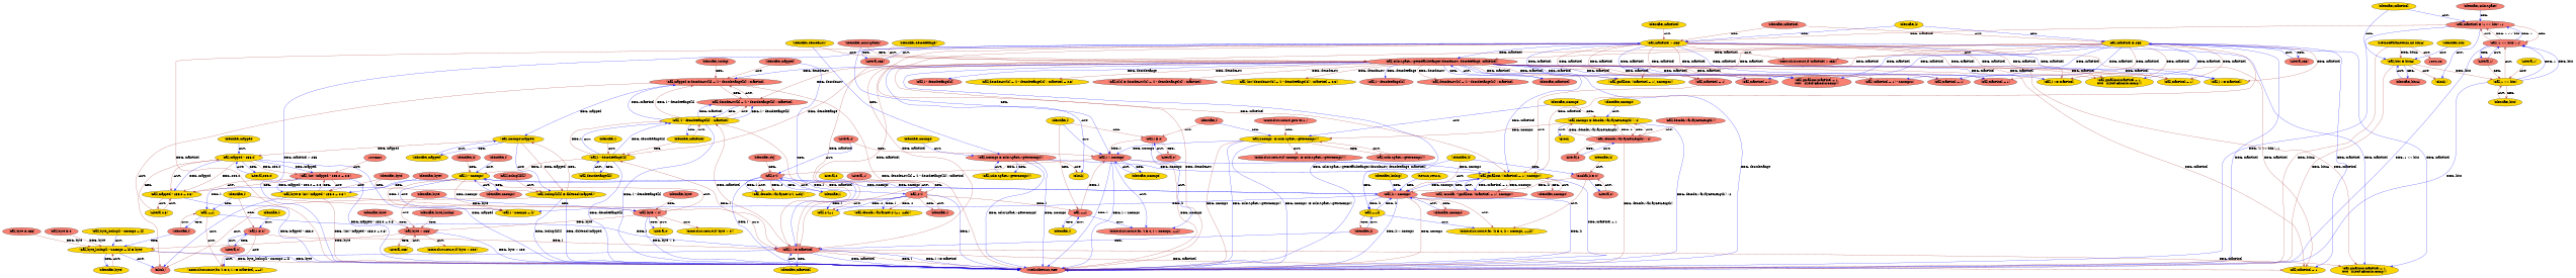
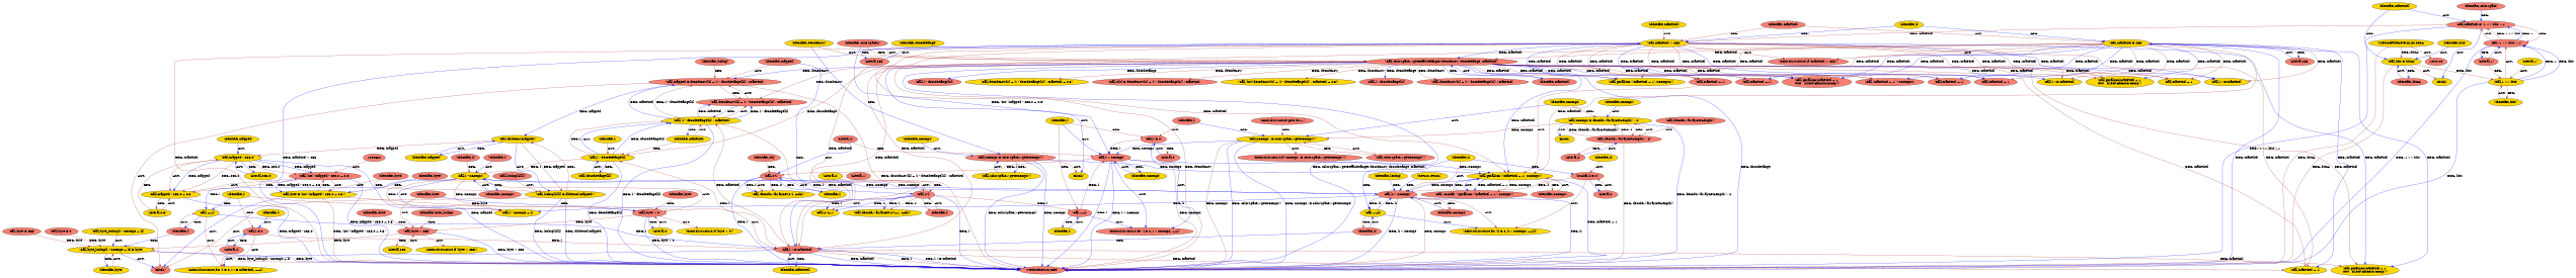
  digraph {
    node [fillcolor=salmon style=filled]
    edge [arrowhead=vee color=brown]
    n1 [label="(Call,mapped = decodeLow[k] + (i * decodeRange[k]) / maxPixel)"]
-   n2 [fillcolor=gold label="(Call,nComps(mapped))"]
+   n2 [fillcolor=gold label="(Call,dblToCol(mapped))"]
    n3 [label="(Call,decodeLow[k] + (i * decodeRange[k]) / maxPixel)"]
    n4 [label="(MethodReturn,RET)"]
    n5 [label="(Block,)"]
    n6 [fillcolor=gold label="(Call,lookup[k][i] = dblToCol(mapped))"]
    n7 [fillcolor=gold label="(Call,mapped * 255.0)"]
    n8 [fillcolor=gold label="(Identifier,mapped)"]
    n9 [fillcolor=gold label="(Call,(i * decodeRange[k]) / maxPixel)"]
    n10 [label="(Call,colorSpace->getDefaultRanges(decodeLow, decodeRange, maxPixel))"]
    n11 [fillcolor=gold label="(Call,i * decodeRange[k])"]
    n12 [label="(Call,i <= maxPixel)"]
    n13 [fillcolor=gold label="(Call,gmallocn ((maxPixel + 1), nComps))"]
    n14 [label="(Call,maxPixel + 1)"]
    n15 [label="(Call,i * decodeRange[0])"]
    n16 [fillcolor=gold label="(Call,maxPixel + 1)"]
    n17 [label="(Call,gmallocn(maxPixel + 1,\n \t\t\t\t\t   sizeof(GfxColorComp)))"]
    n18 [fillcolor=gold label="(Call,gmallocn(maxPixel + 1,\n\t\t\t\t\t   sizeof(GfxColorComp)))"]
    n19 [fillcolor=gold label="(Call,decodeLow[0] + (i * decodeRange[0]) / maxPixel + 0.5)"]
    n20 [label="(Call,x[0] = decodeLow[0] + (i * decodeRange[0]) / maxPixel)"]
    n21 [fillcolor=gold label="(Call,(int)(decodeLow[0] + (i * decodeRange[0]) / maxPixel + 0.5))"]
    n22 [label="(Call,i * decodeRange[0])"]
    n23 [fillcolor=gold label="(Call,gmallocn(maxPixel + 1,\n\t\t\t\t\t   sizeof(GfxColorComp)))"]
    n24 [fillcolor=gold label="(Block,)"]
    n25 [label="(Call,decodeLow[0] + (i * decodeRange[0]) / maxPixel)"]
    n26 [fillcolor=gold label="(Call,i <= maxPixel)"]
    n27 [label="(Identifier,maxPixel)"]
    n28 [fillcolor=gold label="(Call,gmallocn ((maxPixel + 1), nComps2))"]
    n29 [label="(Call,maxPixel + 1)"]
    n30 [label="(Call,(maxPixel + 1) * nComps2)"]
    n31 [label="(Call,maxPixel + 1)"]
    n32 [label="(Call,maxPixel + 1)"]
    n33 [fillcolor=gold label="(Call,i <= maxPixel)"]
    n34 [fillcolor=gold label="(Call,maxPixel + 1)"]
    n35 [fillcolor=gold label="(Call,i * nComps)"]
    n36 [fillcolor=gold label="(Call,decodeRange[k])"]
    n37 [fillcolor=gold label="(Identifier,maxPixel)"]
    n38 [fillcolor=gold label="(ControlStructure,for (i = 0; i <= maxPixel; ++i))"]
    n39 [label="(Call,k < nComps)"]
    n40 [label="(Call,(Guchar *)gmallocn ((maxPixel + 1), nComps))"]
    n41 [label="(Identifier,nComps)"]
    n42 [fillcolor=gold label="(Call,maxPixel = 255)"]
    n43 [label="(Literal,255)"]
    n44 [label="(ControlStructure,if (maxPixel > 255))"]
    n45 [fillcolor=gold label="(Call,maxPixel > 255)"]
    n46 [label="(Literal,255)"]
    n47 [label="(Call,maxPixel = (1 << bits) - 1)"]
    n48 [label="(Call,(1 << bits) - 1)"]
    n49 [fillcolor=gold label="(Block,)"]
    n50 [label="(Literal,1)"]
    n51 [fillcolor=gold label="(Call,1 << bits)"]
    n52 [fillcolor=gold label="(Identifier,bits)"]
    n53 [fillcolor=gold label="(Call,bits = bitsA)"]
    n54 [label="(Identifier,bitsA)"]
    n55 [fillcolor=gold label="(MethodParameterIn,int bitsA)"]
    1000100
    n57 [fillcolor=gold label="(Identifier,maxPixel)"]
    n58 [fillcolor=gold label="(Call,++i)"]
    n59 [label="(Identifier,nComps)"]
    n60 [fillcolor=gold label="(Call,i * nComps + k)"]
    n61 [label="(Call,i = 0)"]
    n62 [label="(Literal,0)"]
    n63 [label="(Identifier,i)"]
    n64 [fillcolor=gold label="(Call,byte_lookup[i * nComps + k] = byte)"]
    n65 [fillcolor=gold label="(Call,++k)"]
    n66 [label="(Identifier,nComps)"]
    n67 [fillcolor=gold label="(ControlStructure,for (k = 0; k < nComps; ++k))"]
    n68 [label="(Identifier,k)"]
    n69 [label="(Guchar,k = 0)"]
    n70 [label="(Literal,0)"]
    n71 [label="(Call,i < nComps)"]
    n72 [label="(Call,2*i)"]
    n73 [fillcolor=gold label="(Identifier,nComps)"]
    n74 [label="(ControlStructure,for (i = 0; i < nComps; ++i))"]
    n75 [label="(Call,2*i)"]
    n76 [fillcolor=gold label="(Call,decode->arrayGet(2*i, &obj))"]
    n77 [fillcolor=gold label="(Identifier,i)"]
    n78 [label="(Call,++i)"]
    n79 [fillcolor=gold label="(Identifier,i)"]
    n80 [fillcolor=gold label="(Call,decode->arrayGet(2*i+1, &obj))"]
    n81 [fillcolor=gold label="(Call,2*i+1)"]
    n82 [label="(Identifier,i)"]
    n83 [label="(Call,i = 0)"]
    n84 [label="(Literal,0)"]
    n85 [fillcolor=gold label="(Call,nComps != colorSpace->getNComps())"]
    n86 [label="(ControlStructure,if (nComps != colorSpace->getNComps()))"]
    n87 [label="(Call,colorSpace->getNComps())"]
    n88 [fillcolor=gold label="(Call,nComps = decode->arrayGetLength() / 2)"]
    n89 [label="(Call,decode->arrayGetLength() / 2)"]
    n90 [fillcolor=gold label="(Block,)"]
    n91 [label="(Literal,2)"]
    n92 [label="(Call,nComps = colorSpace->getNComps())"]
    n93 [fillcolor=gold label="(Call,colorSpace->getNComps())"]
    n94 [label="(Call,(int) (mapped * 255.0 + 0.5))"]
    n95 [fillcolor=gold label="(Call,mapped * 255.0 + 0.5)"]
    n96 [fillcolor=gold label="(Literal,255.0)"]
    n97 [fillcolor=gold label="(Call,byte = (int) (mapped * 255.0 + 0.5))"]
    n98 [fillcolor=gold label="(Literal,0.5)"]
    n99 [label="(Call,byte < 0)"]
    n100 [label="(Call,byte > 255)"]
    n101 [fillcolor=gold label="(Literal,0)"]
    n102 [fillcolor=gold label="(ControlStructure,if (byte < 0))"]
    n103 [fillcolor=gold label="(ControlStructure,if (byte > 255))"]
    n104 [fillcolor=gold label="(Literal,255)"]
    n105 [fillcolor=gold label="(Identifier,byte)"]
    n106 [label="(Identifier,obj)"]
    n107 [fillcolor=gold label="(Identifier,k)"]
    n108 [label="(Identifier,k)"]
    n109 [label="(Identifier,byte)"]
    n110 [fillcolor=gold label="(Identifier,maxPixel)"]
    n111 [fillcolor=gold label="(Identifier,i)"]
    n112 [label="(Identifier,byte_lookup)"]
    n113 [fillcolor=gold label="(Identifier,nComps)"]
    n114 [fillcolor=gold label="(Identifier,k)"]
    n115 [label="(Identifier,byte)"]
    n116 [fillcolor=gold label="(Literal,2)"]
    n117 [label="(Call,decode->arrayGetLength())"]
    n118 [label="(Identifier,colorSpace2)"]
    n119 [fillcolor=gold label="(Identifier,nComps)"]
    n120 [label="(Identifier,mapped)"]
    n121 [label="(Identifier,lookup)"]
    n122 [fillcolor=gold label="(Identifier,decodeRange)"]
    n123 [fillcolor=gold label="(Identifier,nComps)"]
    n124 [fillcolor=gold label="(Identifier,decodeLow)"]
    n125 [fillcolor=gold label="(Identifier,maxPixel)"]
    n126 [label="(Identifier,maxPixel)"]
    n127 [label="(Identifier,i)"]
    n128 [label="(Identifier,i)"]
    n129 [label="(Call,byte = 0)"]
    n130 [label="(Identifier,byte)"]
    n131 [label="(Identifier,colorSpace)"]
    n132 [fillcolor=gold label="(Literal,1)"]
    n133 [fillcolor=gold label="(Identifier,lookup)"]
    n134 [label="(Literal,1)"]
    n135 [fillcolor=gold label="(Call,byte_lookup[i * nComps + k])"]
    n136 [fillcolor=gold label="(Return,return;)"]
    n137 [fillcolor=gold label="(Identifier,k)"]
    n138 [fillcolor=gold label="(Identifier,mapped)"]
    n139 [fillcolor=gold label="(Identifier,i)"]
    n140 [label="(Literal,2)"]
    n141 [fillcolor=gold label="(Identifier,bits)"]
    n142 [fillcolor=gold label="(Identifier,i)"]
    n143 [label="(Identifier,byte)"]
    n144 [label="(Identifier,byte)"]
    n145 [label="(Call,lookup[k][i])"]
    n146 [fillcolor=gold label="(Identifier,i)"]
    n147 [label="(ControlStructure,goto err1;)"]
    n148 [label="(Call,byte = 255)"]
    1000554
    n1 -> n2 [arrowhead=normal color=blue label="DDG: mapped"]
    n1 -> n3 [label="CFG: "]
    n1 -> n4 [arrowhead=normal label="DDG: decodeLow[k] + (i * decodeRange[k]) / maxPixel"]
    n1 -> n5 [label="AST: "]
    n2 -> n6 [arrowhead=normal color=blue label="AST: "]
    n2 -> n6 [label="DDG: mapped"]
    n2 -> n7 [label="DDG: mapped"]
    n2 -> n8 [color=blue label="CFG: "]
    n3 -> n1 [arrowhead=normal label="AST: "]
    n3 -> n9 [arrowhead=normal color=blue label="CFG: "]
    n6 -> n2 [arrowhead=normal label="CFG: "]
    n6 -> n4 [color=blue label="DDG: lookup[k][i]"]
    n6 -> n4 [color=blue label="DDG: dblToCol(mapped)"]
    n6 -> n5 [arrowhead=normal label="AST: "]
    n7 -> n4 [color=blue label="DDG: mapped"]
    n7 -> n94 [color=blue label="DDG: mapped"]
    n7 -> n94 [label="DDG: 255.0"]
    n7 -> n95 [label="AST: "]
    n7 -> n95 [arrowhead=normal color=blue label="DDG: mapped"]
    n7 -> n95 [label="DDG: 255.0"]
    n7 -> n96 [arrowhead=normal color=blue label="CFG: "]
    n8 -> n2 [arrowhead=normal color=blue label="AST: "]
    n9 -> n1 [label="DDG: i * decodeRange[k]"]
    n9 -> n1 [arrowhead=normal color=blue label="DDG: maxPixel"]
    n9 -> n3 [arrowhead=normal label="AST: "]
    n9 -> n3 [arrowhead=normal color=blue label="DDG: i * decodeRange[k]"]
    n9 -> n3 [color=blue label="DDG: maxPixel"]
    n9 -> n4 [color=blue label="DDG: i * decodeRange[k]"]
    n9 -> n12 [arrowhead=normal label="DDG: maxPixel"]
    n9 -> n57 [color=blue label="CFG: "]
    n10 -> n1 [arrowhead=normal color=blue label="DDG: decodeLow"]
    n10 -> n3 [arrowhead=normal label="DDG: decodeLow"]
    n10 -> n4 [arrowhead=normal label="DDG: decodeLow"]
    n10 -> n4 [color=blue label="DDG: colorSpace->getDefaultRanges(decodeLow, decodeRange, maxPixel)"]
    n10 -> n4 [arrowhead=normal color=blue label="DDG: decodeRange"]
    n10 -> n11 [label="DDG: decodeRange"]
    n10 -> n12 [arrowhead=normal label="DDG: maxPixel"]
    n10 -> n13 [color=blue label="DDG: maxPixel"]
    n10 -> n14 [arrowhead=normal label="DDG: maxPixel"]
    n10 -> n15 [arrowhead=normal color=blue label="DDG: decodeRange"]
    n10 -> n16 [label="DDG: maxPixel"]
    n10 -> n17 [color=blue label="DDG: maxPixel"]
    n10 -> n18 [arrowhead=normal label="DDG: maxPixel"]
    n10 -> n19 [label="DDG: decodeLow"]
    n10 -> n20 [arrowhead=normal label="DDG: decodeLow"]
    n10 -> n21 [arrowhead=normal label="DDG: decodeLow"]
    n10 -> n22 [arrowhead=normal color=blue label="DDG: decodeRange"]
    n10 -> n23 [label="DDG: maxPixel"]
    n10 -> n24 [arrowhead=normal color=blue label="AST: "]
    n10 -> n25 [label="DDG: decodeLow"]
    n10 -> n26 [arrowhead=normal color=blue label="DDG: maxPixel"]
    n10 -> n27 [arrowhead=normal color=blue label="CFG: "]
    n10 -> n28 [label="DDG: maxPixel"]
    n10 -> n29 [color=blue label="DDG: maxPixel"]
    n10 -> n30 [label="DDG: maxPixel"]
    n10 -> n31 [color=blue label="DDG: maxPixel"]
    n10 -> n32 [arrowhead=normal label="DDG: maxPixel"]
    n10 -> n33 [arrowhead=normal color=blue label="DDG: maxPixel"]
    n10 -> n34 [label="DDG: maxPixel"]
    n11 -> n4 [arrowhead=normal color=blue label="DDG: decodeRange[k]"]
    n11 -> n9 [color=blue label="AST: "]
    n11 -> n9 [label="DDG: i"]
    n11 -> n9 [arrowhead=normal color=blue label="DDG: decodeRange[k]"]
    n11 -> n35 [arrowhead=normal label="DDG: i"]
    n11 -> n36 [color=blue label="CFG: "]
    n12 -> n4 [label="DDG: i"]
    n12 -> n4 [arrowhead=normal color=blue label="DDG: i <= maxPixel"]
    n12 -> n4 [arrowhead=normal color=blue label="DDG: maxPixel"]
    n12 -> n9 [arrowhead=normal label="DDG: maxPixel"]
    n12 -> n11 [label="DDG: i"]
    n12 -> n16 [label="DDG: maxPixel"]
    n12 -> n18 [arrowhead=normal label="DDG: maxPixel"]
    n12 -> n37 [color=blue label="CFG: "]
    n12 -> n38 [arrowhead=normal color=blue label="AST: "]
    n13 -> n4 [color=blue label="DDG: maxPixel + 1"]
    n13 -> n39 [arrowhead=normal color=blue label="DDG: nComps"]
    n13 -> n40 [arrowhead=normal color=blue label="AST: "]
    n13 -> n40 [color=blue label="DDG: maxPixel + 1"]
    n13 -> n40 [arrowhead=normal label="DDG: nComps"]
    n13 -> n41 [arrowhead=normal label="CFG: "]
    n14 -> n13 [arrowhead=normal label="AST: "]
    n27 -> n10 [arrowhead=normal color=blue label="AST: "]
    n35 -> n39 [color=blue label="DDG: nComps"]
    n35 -> n58 [color=blue label="DDG: i"]
    n35 -> n59 [color=blue label="CFG: "]
    n35 -> n60 [arrowhead=normal color=blue label="AST: "]
    n35 -> n60 [label="DDG: i"]
    n35 -> n60 [label="DDG: nComps"]
    n36 -> n11 [color=blue label="AST: "]
    n37 -> n12 [arrowhead=normal color=blue label="AST: "]
    n39 -> n4 [color=blue label="DDG: k"]
    n39 -> n4 [color=blue label="DDG: k < nComps"]
    n39 -> n4 [arrowhead=normal label="DDG: nComps"]
    n39 -> n35 [arrowhead=normal color=blue label="DDG: nComps"]
    n39 -> n60 [color=blue label="DDG: k"]
    n39 -> n65 [arrowhead=normal color=blue label="DDG: k"]
    n39 -> n66 [label="CFG: "]
    n39 -> n67 [arrowhead=normal label="AST: "]
    n40 -> n13 [color=blue label="CFG: "]
    n41 -> n13 [label="AST: "]
    n42 -> n4 [color=blue label="DDG: maxPixel"]
    n42 -> n10 [arrowhead=normal label="DDG: maxPixel"]
    n42 -> n12 [arrowhead=normal label="DDG: maxPixel"]
    n42 -> n13 [arrowhead=normal label="DDG: maxPixel"]
    n42 -> n14 [arrowhead=normal label="DDG: maxPixel"]
    n42 -> n16 [arrowhead=normal color=blue label="DDG: maxPixel"]
    n42 -> n17 [arrowhead=normal color=blue label="DDG: maxPixel"]
    n42 -> n18 [arrowhead=normal color=blue label="DDG: maxPixel"]
    n42 -> n23 [color=blue label="DDG: maxPixel"]
    n42 -> n26 [arrowhead=normal label="DDG: maxPixel"]
    n42 -> n28 [arrowhead=normal label="DDG: maxPixel"]
    n42 -> n29 [arrowhead=normal color=blue label="DDG: maxPixel"]
    n42 -> n30 [color=blue label="DDG: maxPixel"]
    n42 -> n31 [color=blue label="DDG: maxPixel"]
    n42 -> n32 [label="DDG: maxPixel"]
    n42 -> n33 [arrowhead=normal label="DDG: maxPixel"]
    n42 -> n34 [arrowhead=normal label="DDG: maxPixel"]
    n42 -> n43 [color=blue label="CFG: "]
    n42 -> n44 [label="AST: "]
    n43 -> n42 [color=blue label="AST: "]
    n45 -> n4 [color=blue label="DDG: maxPixel > 255"]
    n45 -> n4 [label="DDG: maxPixel"]
    n45 -> n10 [arrowhead=normal color=blue label="DDG: maxPixel"]
    n45 -> n12 [arrowhead=normal label="DDG: maxPixel"]
    n45 -> n13 [arrowhead=normal label="DDG: maxPixel"]
    n45 -> n14 [arrowhead=normal label="DDG: maxPixel"]
    n45 -> n16 [label="DDG: maxPixel"]
    n45 -> n17 [color=blue label="DDG: maxPixel"]
    n45 -> n18 [color=blue label="DDG: maxPixel"]
    n45 -> n23 [label="DDG: maxPixel"]
    n45 -> n26 [color=blue label="DDG: maxPixel"]
    n45 -> n28 [arrowhead=normal color=blue label="DDG: maxPixel"]
    n45 -> n29 [arrowhead=normal label="DDG: maxPixel"]
    n45 -> n30 [arrowhead=normal label="DDG: maxPixel"]
    n45 -> n31 [label="DDG: maxPixel"]
    n45 -> n32 [color=blue label="DDG: maxPixel"]
    n45 -> n33 [arrowhead=normal label="DDG: maxPixel"]
    n45 -> n34 [label="DDG: maxPixel"]
    n45 -> n44 [arrowhead=normal label="AST: "]
    n45 -> n46 [color=blue label="CFG: "]
    n46 -> n45 [arrowhead=normal color=blue label="AST: "]
    n47 -> n4 [color=blue label="DDG: (1 << bits) - 1"]
    n47 -> n45 [arrowhead=normal label="DDG: maxPixel"]
    n47 -> n48 [label="CFG: "]
    n47 -> n49 [color=blue label="AST: "]
    n48 -> n4 [color=blue label="DDG: 1 << bits"]
    n48 -> n47 [arrowhead=normal label="AST: "]
    n48 -> n47 [label="DDG: 1 << bits"]
    n48 -> n47 [color=blue label="DDG: 1"]
    n48 -> n50 [color=blue label="CFG: "]
    n50 -> n48 [color=blue label="AST: "]
    n50 -> n51 [arrowhead=normal label="CFG: "]
    n51 -> n4 [color=blue label="DDG: bits"]
    n51 -> n48 [label="AST: "]
    n51 -> n48 [arrowhead=normal color=blue label="DDG: 1"]
    n51 -> n48 [color=blue label="DDG: bits"]
    n51 -> n52 [label="CFG: "]
    n52 -> n51 [label="AST: "]
    n53 -> n4 [arrowhead=normal label="DDG: bitsA"]
    n53 -> n49 [label="AST: "]
    n53 -> n51 [label="DDG: bits"]
    n53 -> n54 [color=blue label="CFG: "]
    n54 -> n53 [color=blue label="AST: "]
    n55 -> n4 [arrowhead=normal label="DDG: bitsA"]
    n55 -> n53 [label="DDG: bitsA"]
    n55 -> 1000100 [arrowhead=normal label="AST: "]
    n57 -> n9 [label="AST: "]
    n57 -> n11 [arrowhead=normal label="CFG: "]
    n58 -> n12 [color=blue label="DDG: i"]
    n58 -> n38 [label="AST: "]
    n58 -> n63 [color=blue label="CFG: "]
    n59 -> n35 [color=blue label="AST: "]
    n61 -> n12 [label="DDG: i"]
    n61 -> n38 [label="AST: "]
    n61 -> n62 [color=blue label="CFG: "]
    n62 -> n61 [arrowhead=normal color=blue label="AST: "]
    n63 -> n58 [arrowhead=normal label="AST: "]
    n63 -> n64 [color=blue label="CFG: "]
    n64 -> n4 [arrowhead=normal color=blue label="DDG: byte"]
    n64 -> n4 [arrowhead=normal label="DDG: byte_lookup[i * nComps + k]"]
    n64 -> n5 [arrowhead=normal color=blue label="AST: "]
    n64 -> n105 [color=blue label="CFG: "]
    n65 -> n39 [color=blue label="DDG: k"]
    n65 -> n67 [color=blue label="AST: "]
    n65 -> n68 [arrowhead=normal label="CFG: "]
    n66 -> n39 [arrowhead=normal color=blue label="AST: "]
    n68 -> n12 [arrowhead=normal color=blue label="CFG: "]
    n68 -> n65 [color=blue label="AST: "]
    n69 -> n39 [label="DDG: k"]
    n69 -> n67 [label="AST: "]
    n69 -> n70 [arrowhead=normal color=blue label="CFG: "]
    n70 -> n69 [arrowhead=normal label="AST: "]
    n71 -> n4 [label="DDG: nComps"]
    n71 -> n4 [color=blue label="DDG: i < nComps"]
    n71 -> n4 [arrowhead=normal color=blue label="DDG: i"]
    n71 -> n13 [arrowhead=normal color=blue label="DDG: nComps"]
    n71 -> n72 [arrowhead=normal label="DDG: i"]
    n71 -> n73 [arrowhead=normal color=blue label="CFG: "]
    n71 -> n74 [color=blue label="AST: "]
    n72 -> n4 [arrowhead=normal color=blue label="DDG: i"]
    n72 -> n75 [arrowhead=normal color=blue label="DDG: i"]
    n72 -> n76 [label="AST: "]
    n72 -> n76 [arrowhead=normal label="DDG: 2"]
    n72 -> n76 [arrowhead=normal color=blue label="DDG: i"]
    n72 -> n77 [color=blue label="CFG: "]
    n73 -> n71 [color=blue label="AST: "]
    n75 -> n4 [arrowhead=normal color=blue label="DDG: i"]
    n75 -> n78 [arrowhead=normal label="DDG: i"]
    n75 -> n80 [label="DDG: 2"]
    n75 -> n80 [color=blue label="DDG: i"]
    n75 -> n81 [arrowhead=normal label="AST: "]
    n75 -> n81 [arrowhead=normal color=blue label="DDG: 2"]
    n75 -> n81 [arrowhead=normal color=blue label="DDG: i"]
    n75 -> n82 [label="CFG: "]
    n77 -> n72 [color=blue label="AST: "]
    n78 -> n71 [label="DDG: i"]
    n78 -> n74 [color=blue label="AST: "]
    n78 -> n79 [color=blue label="CFG: "]
    n79 -> n78 [arrowhead=normal color=blue label="AST: "]
    n82 -> n75 [label="AST: "]
    n83 -> n71 [label="DDG: i"]
    n83 -> n74 [arrowhead=normal color=blue label="AST: "]
    n83 -> n84 [arrowhead=normal label="CFG: "]
    n84 -> n83 [arrowhead=normal color=blue label="AST: "]
    n85 -> n4 [label="DDG: nComps"]
    n85 -> n4 [color=blue label="DDG: colorSpace->getNComps()"]
    n85 -> n4 [color=blue label="DDG: nComps != colorSpace->getNComps()"]
    n85 -> n71 [color=blue label="DDG: nComps"]
    n85 -> n86 [label="AST: "]
    n85 -> n87 [label="CFG: "]
    n87 -> n85 [label="AST: "]
    n88 -> n4 [arrowhead=normal color=blue label="DDG: decode->arrayGetLength() / 2"]
    n88 -> n85 [arrowhead=normal label="DDG: nComps"]
    n88 -> n89 [arrowhead=normal label="CFG: "]
    n88 -> n90 [color=blue label="AST: "]
    n89 -> n4 [label="DDG: decode->arrayGetLength()"]
    n89 -> n88 [arrowhead=normal label="AST: "]
    n89 -> n88 [arrowhead=normal label="DDG: decode->arrayGetLength()"]
    n89 -> n88 [label="DDG: 2"]
    n89 -> n91 [label="CFG: "]
    n91 -> n89 [arrowhead=normal color=blue label="AST: "]
    n92 -> n4 [color=blue label="DDG: colorSpace->getNComps()"]
    n92 -> n4 [color=blue label="DDG: nComps"]
    n92 -> n13 [color=blue label="DDG: nComps"]
    n92 -> n24 [arrowhead=normal label="AST: "]
    n92 -> n93 [color=blue label="CFG: "]
    n93 -> n92 [arrowhead=normal color=blue label="AST: "]
    n94 -> n4 [arrowhead=normal color=blue label="DDG: mapped * 255.0 + 0.5"]
    n94 -> n95 [arrowhead=normal label="CFG: "]
    n94 -> n97 [arrowhead=normal label="AST: "]
    n94 -> n97 [color=blue label="DDG: mapped * 255.0 + 0.5"]
    n95 -> n4 [arrowhead=normal color=blue label="DDG: mapped * 255.0"]
    n95 -> n94 [arrowhead=normal label="AST: "]
-   n95 -> n98 [arrowhead=normal label="AST: "]
+   n95 -> n98 [arrowhead=normal label="CFG: "]
    n96 -> n7 [arrowhead=normal color=blue label="AST: "]
    n97 -> n4 [label="DDG: (int) (mapped * 255.0 + 0.5)"]
    n97 -> n5 [arrowhead=normal color=blue label="AST: "]
    n97 -> n94 [arrowhead=normal label="CFG: "]
    n97 -> n99 [arrowhead=normal label="DDG: byte"]
    n98 -> n7 [label="CFG: "]
    n98 -> n95 [arrowhead=normal label="AST: "]
    n99 -> n4 [color=blue label="DDG: byte < 0"]
    n99 -> n100 [arrowhead=normal label="DDG: byte"]
    n99 -> n101 [arrowhead=normal color=blue label="CFG: "]
    n99 -> n102 [arrowhead=normal label="AST: "]
    n100 -> n4 [arrowhead=normal color=blue label="DDG: byte > 255"]
    n100 -> n64 [label="DDG: byte"]
    n100 -> n103 [arrowhead=normal label="AST: "]
    n100 -> n104 [label="CFG: "]
    n101 -> n99 [arrowhead=normal label="AST: "]
    n104 -> n100 [label="AST: "]
    n105 -> n64 [arrowhead=normal label="AST: "]
    n106 -> n72 [label="CFG: "]
    n107 -> n69 [label="AST: "]
    n108 -> n35 [label="CFG: "]
    n109 -> n100 [arrowhead=normal label="CFG: "]
    n110 -> n45 [label="AST: "]
    n111 -> n71 [arrowhead=normal color=blue label="AST: "]
    n111 -> n78 [label="CFG: "]
    n111 -> n83 [label="CFG: "]
    n112 -> n100 [label="CFG: "]
    n113 -> n92 [color=blue label="AST: "]
    n114 -> n42 [arrowhead=normal color=blue label="CFG: "]
    n114 -> n45 [arrowhead=normal color=blue label="CFG: "]
    n115 -> n99 [arrowhead=normal label="CFG: "]
    n116 -> n75 [label="AST: "]
    n117 -> n89 [label="AST: "]
    n118 -> n10 [label="CFG: "]
-   n118 -> n71 [color=blue label="CFG: "]
+   n118 -> n71 [color=blue label="DDG: (int) (mapped * 255.0 + 0.5)"]
    n119 -> n85 [arrowhead=normal color=blue label="AST: "]
    n119 -> n88 [arrowhead=normal label="CFG: "]
    n120 -> n1 [arrowhead=normal label="AST: "]
    n120 -> n12 [color=blue label="CFG: "]
    n121 -> n1 [arrowhead=normal label="CFG: "]
    n122 -> n10 [arrowhead=normal label="AST: "]
    n123 -> n88 [color=blue label="AST: "]
    n124 -> n10 [arrowhead=normal label="AST: "]
    n124 -> n92 [color=blue label="CFG: "]
    n125 -> n47 [color=blue label="AST: "]
    n125 -> n53 [color=blue label="CFG: "]
    n126 -> n42 [arrowhead=normal label="AST: "]
    n126 -> n45 [label="CFG: "]
    n127 -> n83 [label="AST: "]
    n127 -> n85 [arrowhead=normal color=blue label="CFG: "]
    n128 -> n35 [color=blue label="AST: "]
    n129 -> n64 [label="DDG: byte"]
    n130 -> n99 [arrowhead=normal color=blue label="CFG: "]
    n130 -> n100 [label="AST: "]
    n131 -> n47 [color=blue label="CFG: "]
    n132 -> n51 [label="AST: "]
    n133 -> n39 [color=blue label="CFG: "]
    n134 -> n75 [label="CFG: "]
    n135 -> n64 [arrowhead=normal color=blue label="AST: "]
    n136 -> n39 [arrowhead=normal color=blue label="CFG: "]
    n137 -> n39 [arrowhead=normal label="AST: "]
    n137 -> n65 [arrowhead=normal color=blue label="CFG: "]
    n137 -> n69 [color=blue label="CFG: "]
    n138 -> n7 [arrowhead=normal color=blue label="AST: "]
    n139 -> n12 [label="AST: "]
    n139 -> n58 [color=blue label="CFG: "]
    n139 -> n61 [arrowhead=normal label="CFG: "]
    n140 -> n71 [arrowhead=normal label="CFG: "]
    n140 -> n72 [arrowhead=normal color=blue label="AST: "]
    n141 -> n53 [arrowhead=normal color=blue label="AST: "]
    n142 -> n61 [arrowhead=normal color=blue label="AST: "]
    n143 -> n6 [arrowhead=normal label="CFG: "]
    n143 -> n97 [label="AST: "]
    n144 -> n97 [arrowhead=normal color=blue label="CFG: "]
    n144 -> n99 [label="AST: "]
    n145 -> n6 [arrowhead=normal label="AST: "]
    n146 -> n11 [label="AST: "]
    n147 -> n85 [arrowhead=normal label="CFG: "]
    n148 -> n64 [arrowhead=normal label="DDG: byte"]
    1000554 -> n94 [arrowhead=normal label="AST: "]
  }
